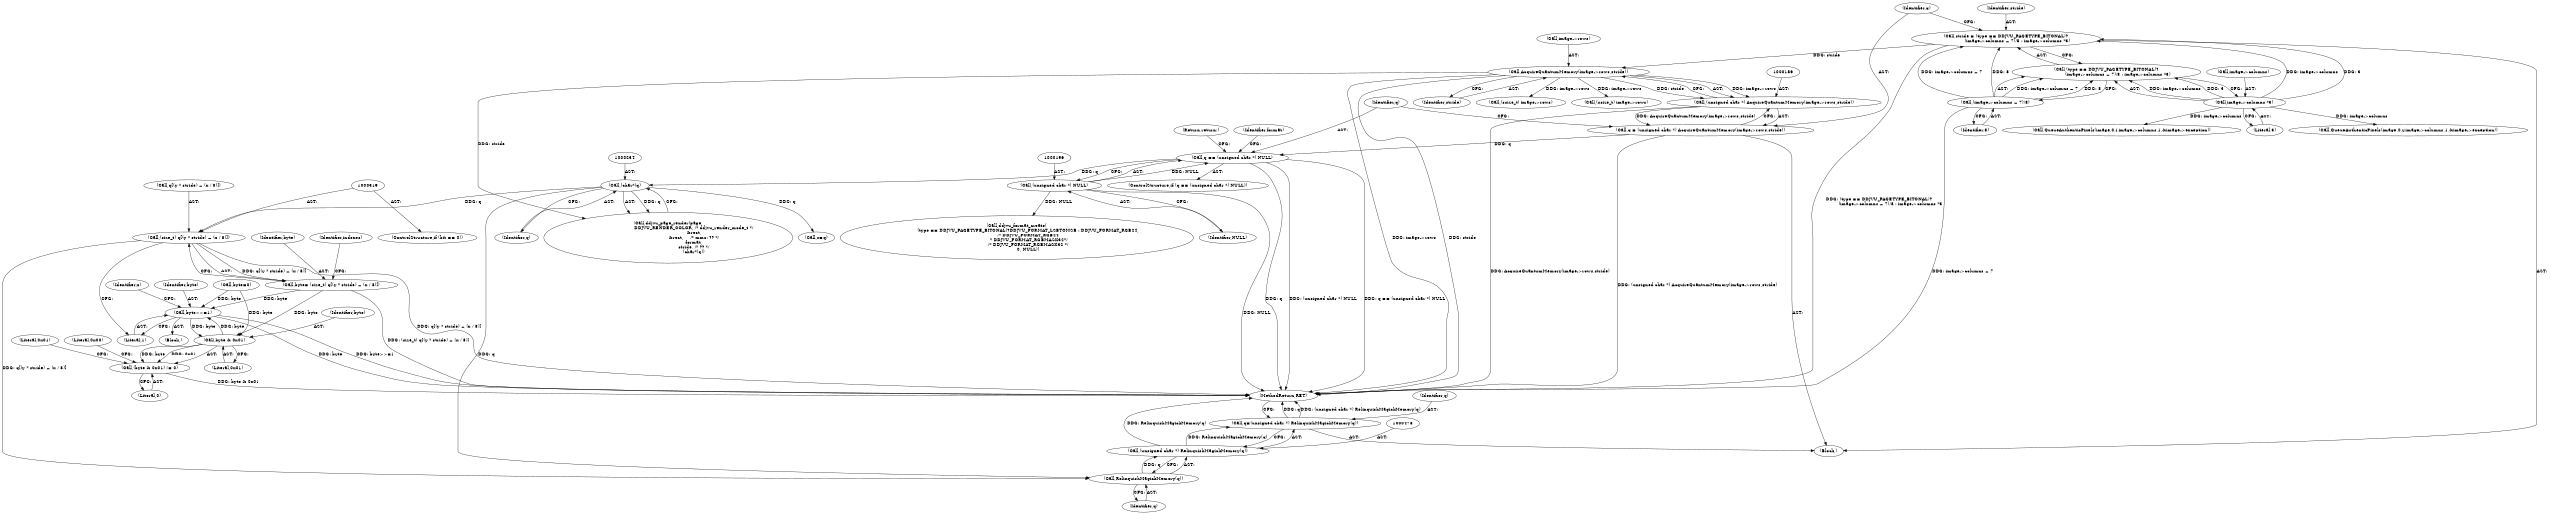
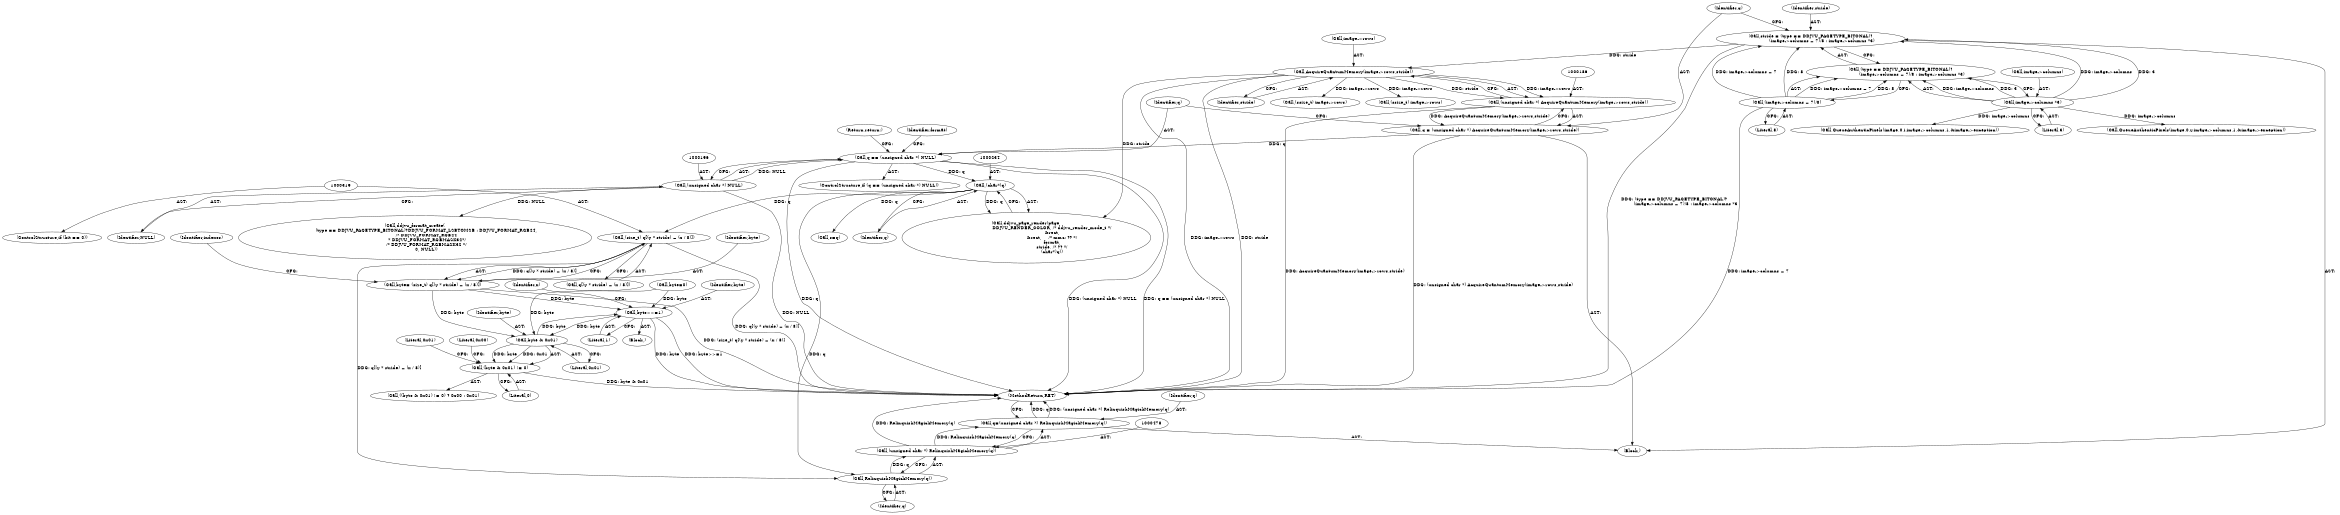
  digraph {
    n1 [label="(Call,(size_t) q[(y * stride) + (x / 8)])"]
    n2 [label="(Call,byte= (size_t) q[(y * stride) + (x / 8)])"]
    n3 [label="(Call,RelinquishMagickMemory(q))"]
    n4 [label="(MethodReturn,RET)"]
    n5 [label="(Call,q[(y * stride) + (x / 8)])"]
    n6 [label="(Call,byte & 0x01)"]
    n7 [label="(Call,byte>>=1)"]
    n8 [label="(Call,(unsigned char *) RelinquishMagickMemory(q))"]
    n9 [label="(Identifier,q)"]
    n10 [label="(Call,q=(unsigned char *) RelinquishMagickMemory(q))"]
    n11 [label="(Call,(char*)q)"]
    n12 [label="(Call,s=q)"]
    n13 [label="(Identifier,q)"]
    n14 [label="(Call,ddjvu_page_render(page,\n                                    DDJVU_RENDER_COLOR, /* ddjvu_render_mode_t */\n                                    &rect,\n                                    &rect,     /* mmc: ?? */\n                                    format,\n                                    stride, /* ?? */\n                                    (char*)q))"]
    n15 [label="(Call,q == (unsigned char *) NULL)"]
    n16 [label="(Call,(unsigned char *) NULL)"]
    n17 [label="(ControlStructure,if (q == (unsigned char *) NULL))"]
    n18 [label="(Identifier,NULL)"]
    n19 [label="(Call,ddjvu_format_create(\n                (type == DDJVU_PAGETYPE_BITONAL)?DDJVU_FORMAT_LSBTOMSB : DDJVU_FORMAT_RGB24,\n                /* DDJVU_FORMAT_RGB24\n                 * DDJVU_FORMAT_RGBMASK32*/\n                /* DDJVU_FORMAT_RGBMASK32 */\n                0, NULL))"]
    n20 [label="(Call,q = (unsigned char *) AcquireQuantumMemory(image->rows,stride))"]
    n21 [label="(Call,(unsigned char *) AcquireQuantumMemory(image->rows,stride))"]
    n22 [label="(Block,)"]
    n23 [label="(Call,AcquireQuantumMemory(image->rows,stride))"]
    n24 [label="(Identifier,stride)"]
    n25 [label="(Call,(ssize_t) image->rows)"]
    n26 [label="(Call,(ssize_t) image->rows)"]
    n27 [label="(Call,stride = (type == DDJVU_PAGETYPE_BITONAL)?\n                (image->columns + 7)/8 : image->columns *3)"]
    n28 [label="(Call,(type == DDJVU_PAGETYPE_BITONAL)?\n                (image->columns + 7)/8 : image->columns *3)"]
    n29 [label="(Call,(image->columns + 7)/8)"]
    n30 [label="(Call,image->columns *3)"]
-   n31 [label="(Identifier,8)"]
+   n31 [label="(Literal,8)"]
    n32 [label="(Literal,3)"]
    n33 [label="(Call,QueueAuthenticPixels(image,0,i,image->columns,1,&image->exception))"]
    n34 [label="(Call,QueueAuthenticPixels(image,0,y,image->columns,1,&image->exception))"]
    n35 [label="(Call,(byte & 0x01) != 0)"]
    n36 [label="(Literal,0x01)"]
    n37 [label="(Literal,1)"]
    n38 [label="(Block,)"]
    n39 [label="(ControlStructure,if (bit == 0))"]
+   n40 [label="(Call,((byte & 0x01) != 0) ? 0x00 : 0x01)"]
    n41 [label="(Literal,0)"]
    n42 [label="(Identifier,byte)"]
    n43 [label="(Literal,0x01)"]
    n44 [label="(Identifier,indexes)"]
    n45 [label="(Identifier,byte)"]
    n46 [label="(Identifier,q)"]
    n47 [label="(Literal,0x00)"]
    n48 [label="(Return,return;)"]
    n49 [label="(Identifier,q)"]
    n50 [label="(Identifier,stride)"]
    n51 [label="(Identifier,format)"]
    n52 [label="(Call,image->columns)"]
    n53 [label="(Identifier,q)"]
    n54 [label="(Identifier,x)"]
    n55 [label="(Call,image->rows)"]
    n56 [label="(Identifier,byte)"]
    n57 [label="(Call,byte=0)"]
    1000319
    1000234
    1000186
    1000196
    1000478
    n1 -> n2 [label="AST: "]
    n1 -> n2 [label="DDG: q[(y * stride) + (x / 8)]"]
    n1 -> n3 [label="DDG: q[(y * stride) + (x / 8)]"]
    n1 -> n4 [label="DDG: q[(y * stride) + (x / 8)]"]
-   n1 -> n37 [label="CFG: "]
+   n1 -> n5 [label="CFG: "]
    n2 -> n1 [label="CFG: "]
    n2 -> n4 [label="DDG: (size_t) q[(y * stride) + (x / 8)]"]
    n2 -> n6 [label="DDG: byte"]
    n2 -> n7 [label="DDG: byte"]
    n3 -> n8 [label="AST: "]
    n3 -> n8 [label="DDG: q"]
    n3 -> n9 [label="CFG: "]
    n4 -> n10 [label="CFG: "]
    n5 -> n1 [label="AST: "]
    n6 -> n7 [label="DDG: byte"]
    n6 -> n35 [label="AST: "]
    n6 -> n35 [label="DDG: byte"]
    n6 -> n35 [label="DDG: 0x01"]
    n6 -> n36 [label="CFG: "]
    n7 -> n4 [label="DDG: byte>>=1"]
    n7 -> n4 [label="DDG: byte"]
    n7 -> n6 [label="DDG: byte"]
    n7 -> n37 [label="CFG: "]
    n7 -> n38 [label="AST: "]
    n8 -> n3 [label="CFG: "]
    n8 -> n4 [label="DDG: RelinquishMagickMemory(q)"]
    n8 -> n10 [label="AST: "]
    n8 -> n10 [label="DDG: RelinquishMagickMemory(q)"]
    n9 -> n3 [label="AST: "]
    n10 -> n4 [label="DDG: q"]
    n10 -> n4 [label="DDG: (unsigned char *) RelinquishMagickMemory(q)"]
    n10 -> n8 [label="CFG: "]
    n10 -> n22 [label="AST: "]
    n11 -> n1 [label="DDG: q"]
    n11 -> n3 [label="DDG: q"]
    n11 -> n12 [label="DDG: q"]
    n11 -> n13 [label="CFG: "]
    n11 -> n14 [label="AST: "]
    n11 -> n14 [label="DDG: q"]
    n13 -> n11 [label="AST: "]
    n14 -> n11 [label="CFG: "]
    n15 -> n4 [label="DDG: q"]
    n15 -> n4 [label="DDG: (unsigned char *) NULL"]
    n15 -> n4 [label="DDG: q == (unsigned char *) NULL"]
    n15 -> n11 [label="DDG: q"]
    n15 -> n16 [label="CFG: "]
    n15 -> n17 [label="AST: "]
    n16 -> n4 [label="DDG: NULL"]
    n16 -> n15 [label="AST: "]
    n16 -> n15 [label="DDG: NULL"]
    n16 -> n18 [label="CFG: "]
    n16 -> n19 [label="DDG: NULL"]
    n18 -> n16 [label="AST: "]
    n20 -> n4 [label="DDG: (unsigned char *) AcquireQuantumMemory(image->rows,stride)"]
    n20 -> n15 [label="DDG: q"]
    n20 -> n21 [label="CFG: "]
    n20 -> n22 [label="AST: "]
    n21 -> n4 [label="DDG: AcquireQuantumMemory(image->rows,stride)"]
    n21 -> n20 [label="AST: "]
    n21 -> n20 [label="DDG: AcquireQuantumMemory(image->rows,stride)"]
    n21 -> n23 [label="CFG: "]
    n23 -> n4 [label="DDG: image->rows"]
    n23 -> n4 [label="DDG: stride"]
    n23 -> n14 [label="DDG: stride"]
    n23 -> n21 [label="AST: "]
    n23 -> n21 [label="DDG: image->rows"]
    n23 -> n21 [label="DDG: stride"]
    n23 -> n24 [label="CFG: "]
    n23 -> n25 [label="DDG: image->rows"]
    n23 -> n26 [label="DDG: image->rows"]
    n24 -> n23 [label="AST: "]
    n27 -> n4 [label="DDG: (type == DDJVU_PAGETYPE_BITONAL)?\n                (image->columns + 7)/8 : image->columns *3"]
    n27 -> n22 [label="AST: "]
    n27 -> n23 [label="DDG: stride"]
    n27 -> n28 [label="CFG: "]
    n28 -> n27 [label="AST: "]
    n28 -> n29 [label="CFG: "]
    n28 -> n30 [label="CFG: "]
    n29 -> n4 [label="DDG: image->columns + 7"]
    n29 -> n27 [label="DDG: image->columns + 7"]
    n29 -> n27 [label="DDG: 8"]
    n29 -> n28 [label="AST: "]
    n29 -> n28 [label="DDG: image->columns + 7"]
    n29 -> n28 [label="DDG: 8"]
    n29 -> n31 [label="CFG: "]
    n30 -> n27 [label="DDG: image->columns"]
    n30 -> n27 [label="DDG: 3"]
    n30 -> n28 [label="AST: "]
    n30 -> n28 [label="DDG: image->columns"]
    n30 -> n28 [label="DDG: 3"]
    n30 -> n32 [label="CFG: "]
    n30 -> n33 [label="DDG: image->columns"]
    n30 -> n34 [label="DDG: image->columns"]
    n31 -> n29 [label="AST: "]
    n32 -> n30 [label="AST: "]
    n35 -> n4 [label="DDG: byte & 0x01"]
+   n35 -> n40 [label="AST: "]
    n35 -> n41 [label="CFG: "]
    n36 -> n6 [label="AST: "]
    n37 -> n7 [label="AST: "]
    n41 -> n35 [label="AST: "]
    n42 -> n6 [label="AST: "]
    n43 -> n35 [label="CFG: "]
    n44 -> n2 [label="CFG: "]
    n45 -> n7 [label="AST: "]
    n46 -> n15 [label="AST: "]
    n46 -> n20 [label="CFG: "]
    n47 -> n35 [label="CFG: "]
    n48 -> n15 [label="CFG: "]
    n49 -> n20 [label="AST: "]
    n49 -> n27 [label="CFG: "]
    n50 -> n27 [label="AST: "]
    n51 -> n15 [label="CFG: "]
    n52 -> n30 [label="AST: "]
    n53 -> n10 [label="AST: "]
    n54 -> n7 [label="CFG: "]
    n55 -> n23 [label="AST: "]
    n56 -> n2 [label="AST: "]
    n57 -> n6 [label="DDG: byte"]
    n57 -> n7 [label="DDG: byte"]
    1000319 -> n1 [label="AST: "]
    1000319 -> n39 [label="AST: "]
    1000234 -> n11 [label="AST: "]
    1000186 -> n21 [label="AST: "]
    1000196 -> n16 [label="AST: "]
    1000478 -> n8 [label="AST: "]
  }
